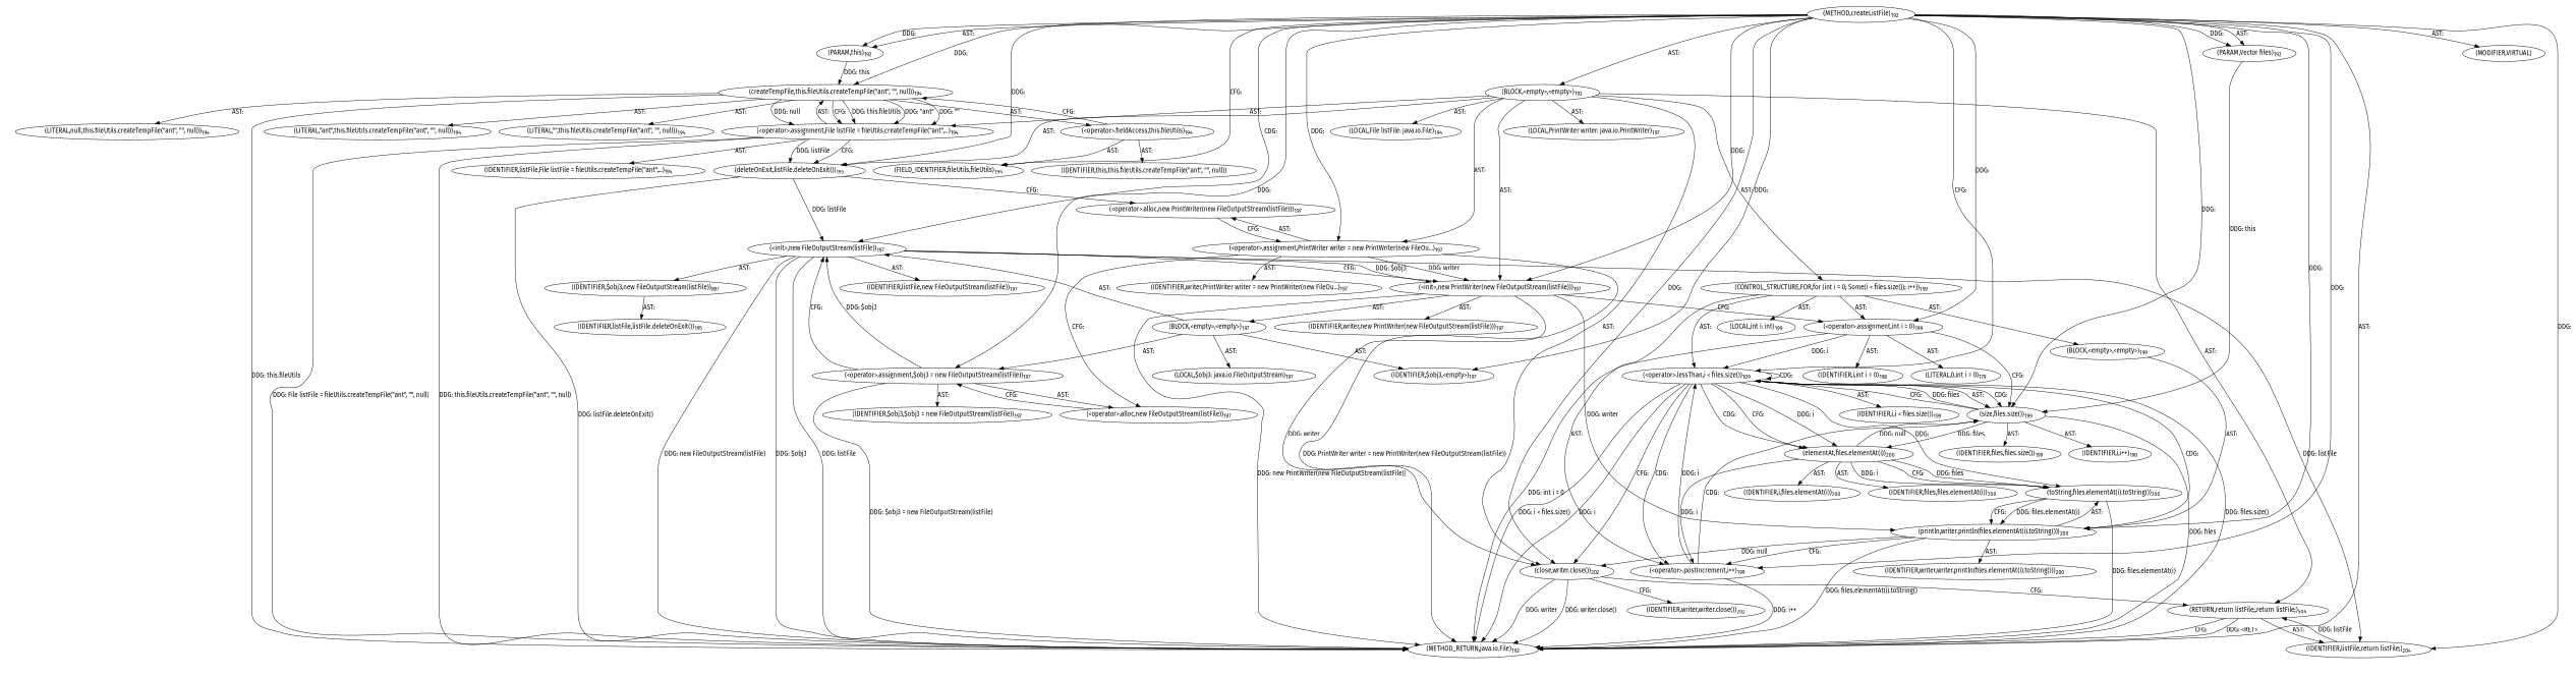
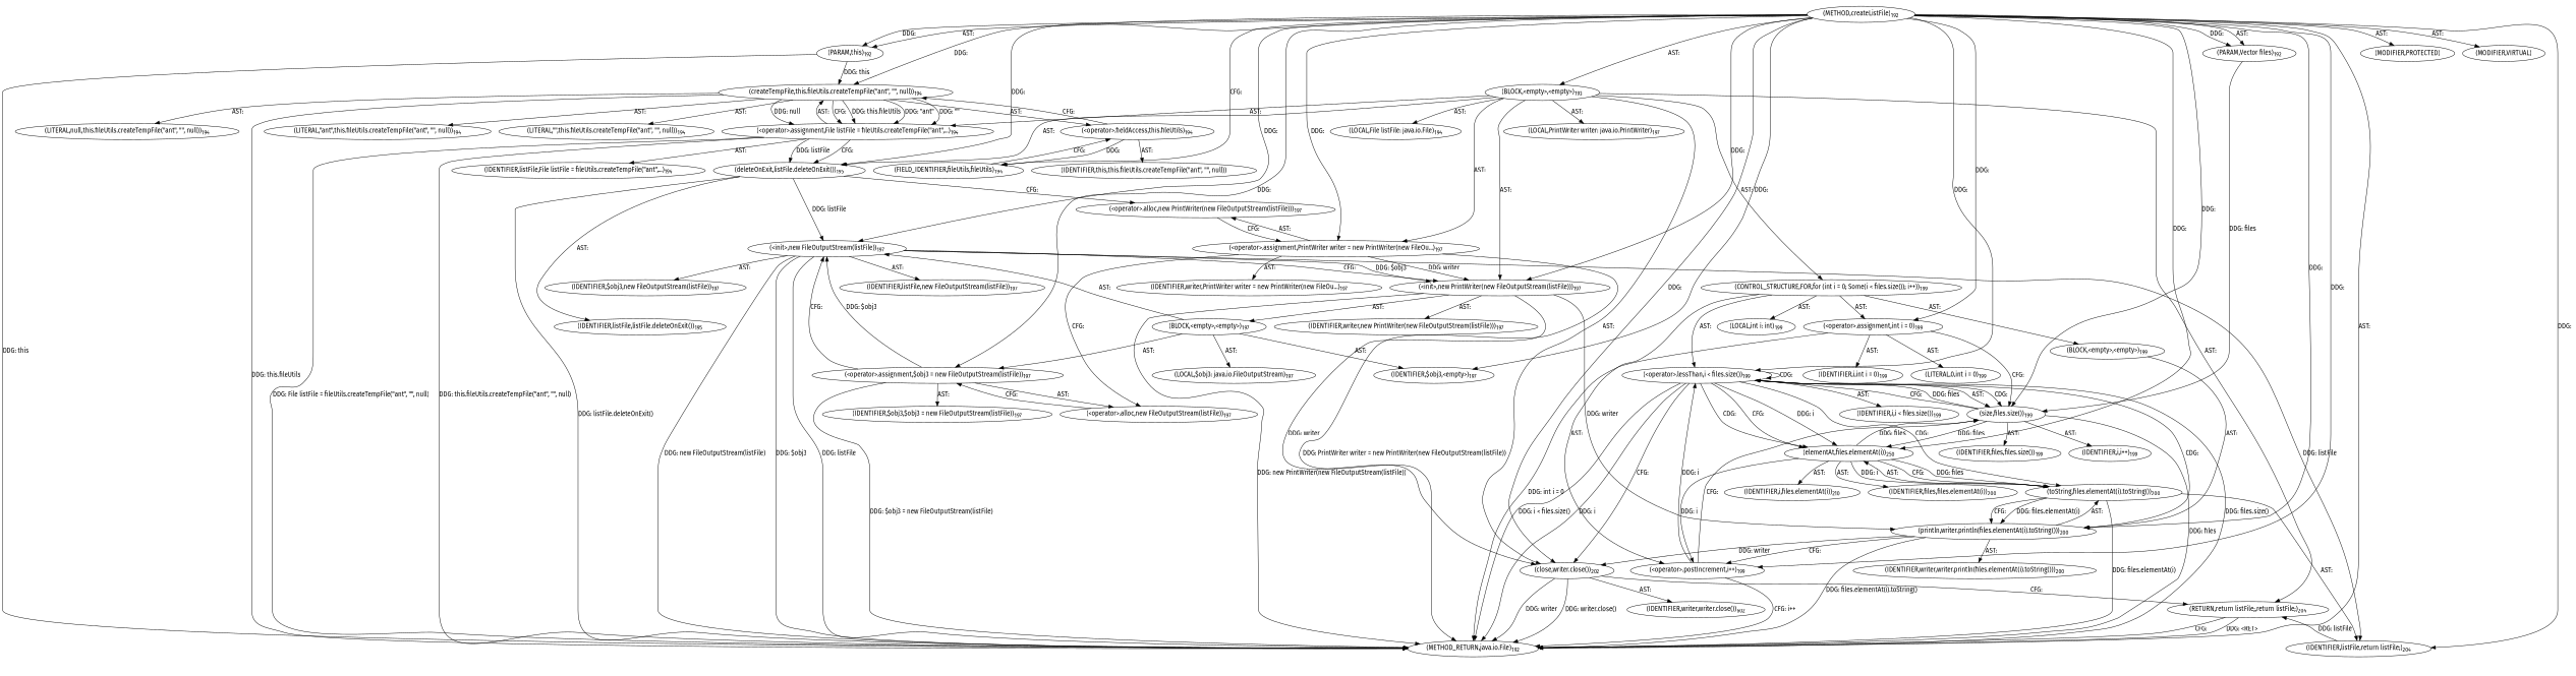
  digraph {
    fontname="Fira Sans"
    node [fontname="Fira Sans"]
    edge [fontname="Fira Sans"]
    n1 [label=<(METHOD,createListFile)<SUB>192</SUB>>]
    n2 [label=<(PARAM,this)<SUB>192</SUB>>]
    n3 [label=<(PARAM,Vector files)<SUB>192</SUB>>]
    n4 [label=<(BLOCK,&lt;empty&gt;,&lt;empty&gt;)<SUB>193</SUB>>]
    n5 [label=<(createTempFile,this.fileUtils.createTempFile(&quot;ant&quot;, &quot;&quot;, null))<SUB>194</SUB>>]
    n6 [label=<(FIELD_IDENTIFIER,fileUtils,fileUtils)<SUB>194</SUB>>]
    n7 [label=<(deleteOnExit,listFile.deleteOnExit())<SUB>195</SUB>>]
    n8 [label=<(&lt;operator&gt;.assignment,PrintWriter writer = new PrintWriter(new FileOu...)<SUB>197</SUB>>]
    n9 [label=<(&lt;init&gt;,new PrintWriter(new FileOutputStream(listFile)))<SUB>197</SUB>>]
    n10 [label=<(&lt;operator&gt;.assignment,$obj3 = new FileOutputStream(listFile))<SUB>197</SUB>>]
    n11 [label=<(&lt;init&gt;,new FileOutputStream(listFile))<SUB>197</SUB>>]
    n12 [label=<(IDENTIFIER,$obj3,&lt;empty&gt;)<SUB>197</SUB>>]
    n13 [label=<(&lt;operator&gt;.assignment,int i = 0)<SUB>199</SUB>>]
-   n14 [label=<(&lt;operator&gt;.lessThan,i &lt; files.size())<SUB>109</SUB>>]
+   n14 [label=<(&lt;operator&gt;.lessThan,i &lt; files.size())<SUB>199</SUB>>]
    n15 [label=<(size,files.size())<SUB>199</SUB>>]
    n16 [label=<(&lt;operator&gt;.postIncrement,i++)<SUB>199</SUB>>]
    n17 [label=<(println,writer.println(files.elementAt(i).toString()))<SUB>200</SUB>>]
-   n18 [label=<(elementAt,files.elementAt(i))<SUB>200</SUB>>]
+   n18 [label=<(elementAt,files.elementAt(i))<SUB>250</SUB>>]
    n19 [label=<(close,writer.close())<SUB>202</SUB>>]
    n20 [label=<(IDENTIFIER,listFile,return listFile;)<SUB>204</SUB>>]
+   n21 [label=<(MODIFIER,PROTECTED)>]
    n22 [label=<(MODIFIER,VIRTUAL)>]
    n23 [label=<(METHOD_RETURN,java.io.File)<SUB>192</SUB>>]
    n24 [label=<(LOCAL,File listFile: java.io.File)<SUB>194</SUB>>]
    n25 [label=<(&lt;operator&gt;.assignment,File listFile = fileUtils.createTempFile(&quot;ant&quot;,...)<SUB>194</SUB>>]
    n26 [label=<(LOCAL,PrintWriter writer: java.io.PrintWriter)<SUB>197</SUB>>]
    n27 [label=<(CONTROL_STRUCTURE,FOR,for (int i = 0; Some(i &lt; files.size()); i++))<SUB>199</SUB>>]
-   n28 [label=<(RETURN,return listFile;,return listFile;)<SUB>504</SUB>>]
+   n28 [label=<(RETURN,return listFile;,return listFile;)<SUB>204</SUB>>]
    n29 [label=<(&lt;operator&gt;.fieldAccess,this.fileUtils)<SUB>194</SUB>>]
    n30 [label=<(LITERAL,&quot;ant&quot;,this.fileUtils.createTempFile(&quot;ant&quot;, &quot;&quot;, null))<SUB>194</SUB>>]
    n31 [label=<(LITERAL,&quot;&quot;,this.fileUtils.createTempFile(&quot;ant&quot;, &quot;&quot;, null))<SUB>194</SUB>>]
    n32 [label=<(LITERAL,null,this.fileUtils.createTempFile(&quot;ant&quot;, &quot;&quot;, null))<SUB>194</SUB>>]
    n33 [label=<(IDENTIFIER,listFile,listFile.deleteOnExit())<SUB>195</SUB>>]
    n34 [label=<(&lt;operator&gt;.alloc,new PrintWriter(new FileOutputStream(listFile)))<SUB>197</SUB>>]
    n35 [label=<(IDENTIFIER,writer,PrintWriter writer = new PrintWriter(new FileOu...)<SUB>197</SUB>>]
    n36 [label=<(&lt;operator&gt;.alloc,new FileOutputStream(listFile))<SUB>197</SUB>>]
    n37 [label=<(IDENTIFIER,writer,new PrintWriter(new FileOutputStream(listFile)))<SUB>197</SUB>>]
    n38 [label=<(BLOCK,&lt;empty&gt;,&lt;empty&gt;)<SUB>197</SUB>>]
    n39 [label=<(IDENTIFIER,$obj3,$obj3 = new FileOutputStream(listFile))<SUB>197</SUB>>]
-   n40 [label=<(IDENTIFIER,$obj3,new FileOutputStream(listFile))<SUB>897</SUB>>]
+   n40 [label=<(IDENTIFIER,$obj3,new FileOutputStream(listFile))<SUB>197</SUB>>]
    n41 [label=<(IDENTIFIER,listFile,new FileOutputStream(listFile))<SUB>197</SUB>>]
-   n42 [label=<(IDENTIFIER,i,int i = 0)<SUB>198</SUB>>]
-   n43 [label=<(LITERAL,0,int i = 0)<SUB>179</SUB>>]
+   n42 [label=<(IDENTIFIER,i,int i = 0)<SUB>199</SUB>>]
+   n43 [label=<(LITERAL,0,int i = 0)<SUB>199</SUB>>]
    n44 [label=<(IDENTIFIER,i,i &lt; files.size())<SUB>199</SUB>>]
    n45 [label=<(toString,files.elementAt(i).toString())<SUB>200</SUB>>]
    n46 [label=<(IDENTIFIER,files,files.size())<SUB>199</SUB>>]
-   n47 [label=<(IDENTIFIER,i,i++)<SUB>190</SUB>>]
+   n47 [label=<(IDENTIFIER,i,i++)<SUB>199</SUB>>]
    n48 [label=<(IDENTIFIER,writer,writer.println(files.elementAt(i).toString()))<SUB>200</SUB>>]
    n49 [label=<(IDENTIFIER,files,files.elementAt(i))<SUB>200</SUB>>]
-   n50 [label=<(IDENTIFIER,i,files.elementAt(i))<SUB>200</SUB>>]
-   n51 [label=<(IDENTIFIER,writer,writer.close())<SUB>202</SUB>>]
+   n50 [label=<(IDENTIFIER,i,files.elementAt(i))<SUB>210</SUB>>]
+   n51 [label=<(IDENTIFIER,writer,writer.close())<SUB>602</SUB>>]
    n52 [label=<(IDENTIFIER,listFile,File listFile = fileUtils.createTempFile(&quot;ant&quot;,...)<SUB>194</SUB>>]
    n53 [label=<(LOCAL,int i: int)<SUB>199</SUB>>]
    n54 [label=<(BLOCK,&lt;empty&gt;,&lt;empty&gt;)<SUB>199</SUB>>]
    n55 [label=<(IDENTIFIER,this,this.fileUtils.createTempFile(&quot;ant&quot;, &quot;&quot;, null))>]
    n56 [label=<(LOCAL,$obj3: java.io.FileOutputStream)<SUB>197</SUB>>]
    n1 -> n2 [label="AST: "]
    n1 -> n2 [label="DDG: "]
    n1 -> n3 [label="AST: "]
    n1 -> n3 [label="DDG: "]
    n1 -> n4 [label="AST: "]
    n1 -> n5 [label="DDG: "]
    n1 -> n6 [label="CFG: "]
    n1 -> n7 [label="DDG: "]
    n1 -> n8 [label="DDG: "]
    n1 -> n9 [label="DDG: "]
    n1 -> n10 [label="DDG: "]
-   n1 -> n11 [label="CDG: "]
+   n1 -> n11 [label="DDG: "]
    n1 -> n12 [label="DDG: "]
    n1 -> n13 [label="DDG: "]
-   n1 -> n14 [label="CFG: "]
+   n1 -> n14 [label="DDG: "]
    n1 -> n15 [label="DDG: "]
    n1 -> n16 [label="DDG: "]
    n1 -> n17 [label="DDG: "]
+   n1 -> n18 [label="DDG: "]
    n1 -> n19 [label="DDG: "]
    n1 -> n20 [label="DDG: "]
+   n1 -> n21 [label="AST: "]
    n1 -> n22 [label="AST: "]
    n1 -> n23 [label="AST: "]
    n2 -> n5 [label="DDG: this"]
-   n3 -> n15 [label="DDG: this"]
+   n2 -> n23 [label="DDG: this"]
+   n3 -> n15 [label="DDG: files"]
    n4 -> n7 [label="AST: "]
    n4 -> n8 [label="AST: "]
    n4 -> n9 [label="AST: "]
    n4 -> n19 [label="AST: "]
    n4 -> n24 [label="AST: "]
    n4 -> n25 [label="AST: "]
    n4 -> n26 [label="AST: "]
    n4 -> n27 [label="AST: "]
    n4 -> n28 [label="AST: "]
    n5 -> n23 [label="DDG: this.fileUtils"]
    n5 -> n25 [label="CFG: "]
    n5 -> n25 [label="DDG: this.fileUtils"]
    n5 -> n25 [label="DDG: &quot;ant&quot;"]
    n5 -> n25 [label="DDG: &quot;&quot;"]
    n5 -> n25 [label="DDG: null"]
    n5 -> n29 [label="AST: "]
    n5 -> n30 [label="AST: "]
    n5 -> n31 [label="AST: "]
    n5 -> n32 [label="AST: "]
+   n6 -> n29 [label="CFG: "]
    n7 -> n11 [label="DDG: listFile"]
    n7 -> n23 [label="DDG: listFile.deleteOnExit()"]
-   n40 -> n33 [label="AST: "]
+   n7 -> n33 [label="AST: "]
    n7 -> n34 [label="CFG: "]
    n8 -> n9 [label="DDG: writer"]
    n8 -> n23 [label="DDG: PrintWriter writer = new PrintWriter(new FileOutputStream(listFile))"]
    n8 -> n34 [label="AST: "]
    n8 -> n35 [label="AST: "]
    n8 -> n36 [label="CFG: "]
-   n9 -> n13 [label="CFG: "]
    n9 -> n17 [label="DDG: writer"]
    n9 -> n19 [label="DDG: writer"]
    n9 -> n23 [label="DDG: new PrintWriter(new FileOutputStream(listFile))"]
    n9 -> n37 [label="AST: "]
    n9 -> n38 [label="AST: "]
    n10 -> n11 [label="CFG: "]
    n10 -> n11 [label="DDG: $obj3"]
    n10 -> n23 [label="DDG: $obj3 = new FileOutputStream(listFile)"]
    n10 -> n36 [label="AST: "]
    n10 -> n39 [label="AST: "]
    n11 -> n9 [label="CFG: "]
    n11 -> n9 [label="DDG: $obj3"]
    n11 -> n20 [label="DDG: listFile"]
    n11 -> n23 [label="DDG: $obj3"]
    n11 -> n23 [label="DDG: listFile"]
    n11 -> n23 [label="DDG: new FileOutputStream(listFile)"]
    n11 -> n40 [label="AST: "]
    n11 -> n41 [label="AST: "]
-   n13 -> n14 [label="DDG: i"]
    n13 -> n15 [label="CFG: "]
    n13 -> n23 [label="DDG: int i = 0"]
    n13 -> n42 [label="AST: "]
    n13 -> n43 [label="AST: "]
    n14 -> n14 [label="CDG: "]
    n14 -> n15 [label="AST: "]
    n14 -> n15 [label="CDG: "]
-   n14 -> n16 [label="CDG: "]
    n14 -> n17 [label="CDG: "]
    n14 -> n18 [label="CFG: "]
    n14 -> n18 [label="DDG: i"]
    n14 -> n18 [label="CDG: "]
    n14 -> n19 [label="CFG: "]
    n14 -> n23 [label="DDG: i"]
    n14 -> n23 [label="DDG: files.size()"]
    n14 -> n23 [label="DDG: i &lt; files.size()"]
    n14 -> n44 [label="AST: "]
-   n14 -> n45 [label="DDG: "]
+   n14 -> n45 [label="CDG: "]
    n15 -> n14 [label="CFG: "]
    n15 -> n14 [label="DDG: files"]
    n15 -> n18 [label="DDG: files"]
    n15 -> n23 [label="DDG: files"]
    n15 -> n46 [label="AST: "]
    n15 -> n47 [label="AST: "]
    n16 -> n14 [label="DDG: i"]
-   n16 -> n15 [label="CDG: "]
-   n16 -> n23 [label="DDG: i++"]
+   n16 -> n15 [label="CFG: "]
+   n16 -> n23 [label="CFG: i++"]
    n17 -> n16 [label="CFG: "]
-   n17 -> n19 [label="DDG: null"]
+   n17 -> n19 [label="DDG: writer"]
    n17 -> n23 [label="DDG: files.elementAt(i).toString()"]
    n17 -> n45 [label="AST: "]
    n17 -> n48 [label="AST: "]
-   n18 -> n15 [label="DDG: null"]
+   n18 -> n15 [label="DDG: files"]
    n18 -> n16 [label="DDG: i"]
    n18 -> n45 [label="CFG: "]
    n18 -> n45 [label="DDG: files"]
    n18 -> n45 [label="DDG: i"]
    n18 -> n49 [label="AST: "]
    n18 -> n50 [label="AST: "]
    n19 -> n23 [label="DDG: writer"]
    n19 -> n23 [label="DDG: writer.close()"]
    n19 -> n28 [label="CFG: "]
-   n19 -> n51 [label="CFG: "]
+   n19 -> n51 [label="AST: "]
    n20 -> n28 [label="DDG: listFile"]
    n25 -> n5 [label="AST: "]
    n25 -> n7 [label="CFG: "]
    n25 -> n7 [label="DDG: listFile"]
    n25 -> n23 [label="DDG: this.fileUtils.createTempFile(&quot;ant&quot;, &quot;&quot;, null)"]
    n25 -> n23 [label="DDG: File listFile = fileUtils.createTempFile(&quot;ant&quot;, &quot;&quot;, null)"]
    n25 -> n52 [label="AST: "]
    n27 -> n13 [label="AST: "]
    n27 -> n14 [label="AST: "]
    n27 -> n16 [label="AST: "]
    n27 -> n53 [label="AST: "]
    n27 -> n54 [label="AST: "]
-   n28 -> n20 [label="AST: "]
+   n45 -> n20 [label="AST: "]
    n28 -> n23 [label="CFG: "]
    n28 -> n23 [label="DDG: &lt;RET&gt;"]
    n29 -> n5 [label="CFG: "]
-   n29 -> n6 [label="AST: "]
+   n29 -> n6 [label="DDG: "]
    n29 -> n55 [label="AST: "]
    n34 -> n8 [label="CFG: "]
    n36 -> n10 [label="CFG: "]
    n38 -> n10 [label="AST: "]
    n38 -> n11 [label="AST: "]
    n38 -> n12 [label="AST: "]
    n38 -> n56 [label="AST: "]
    n45 -> n17 [label="CFG: "]
    n45 -> n17 [label="DDG: files.elementAt(i)"]
+   n45 -> n18 [label="AST: "]
    n45 -> n23 [label="DDG: files.elementAt(i)"]
    n54 -> n17 [label="AST: "]
  }
